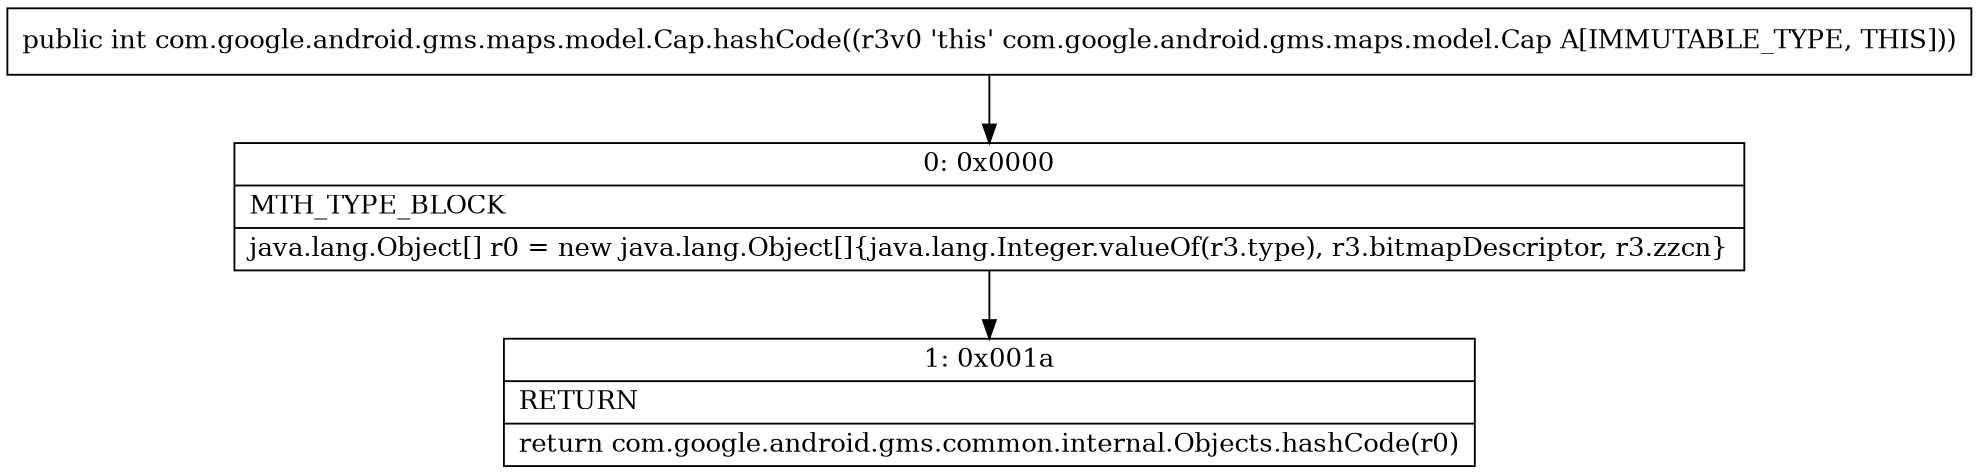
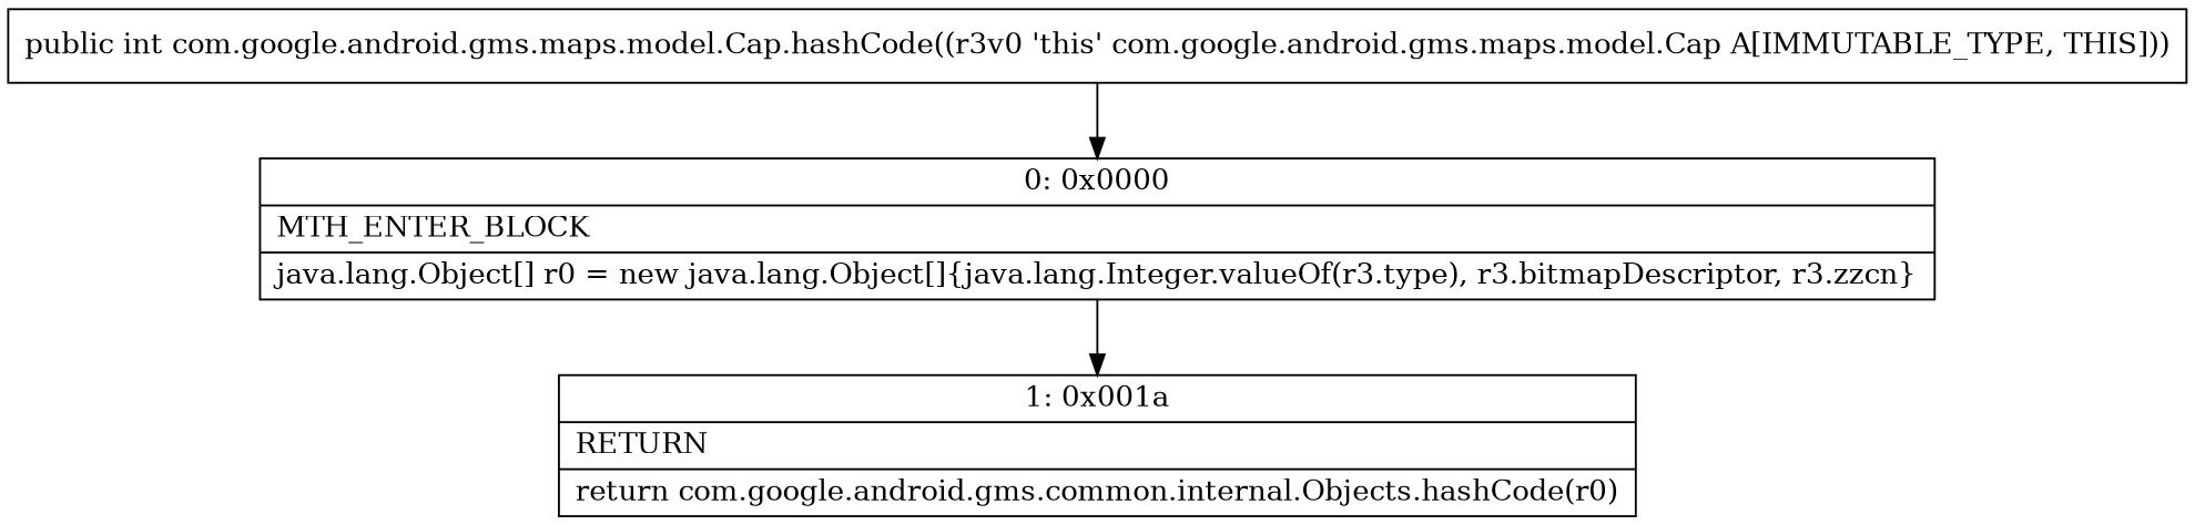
  digraph {
    node [shape=record]
-   n1 [label="{0\:\ 0x0000|MTH_TYPE_BLOCK\l|java.lang.Object[] r0 = new java.lang.Object[]\{java.lang.Integer.valueOf(r3.type), r3.bitmapDescriptor, r3.zzcn\}\l}"]
+   n1 [label="{0\:\ 0x0000|MTH_ENTER_BLOCK\l|java.lang.Object[] r0 = new java.lang.Object[]\{java.lang.Integer.valueOf(r3.type), r3.bitmapDescriptor, r3.zzcn\}\l}"]
    n2 [label="{1\:\ 0x001a|RETURN\l|return com.google.android.gms.common.internal.Objects.hashCode(r0)\l}"]
    n3 [label="{public int com.google.android.gms.maps.model.Cap.hashCode((r3v0 'this' com.google.android.gms.maps.model.Cap A[IMMUTABLE_TYPE, THIS])) }"]
    n1 -> n2
    n3 -> n1
  }
